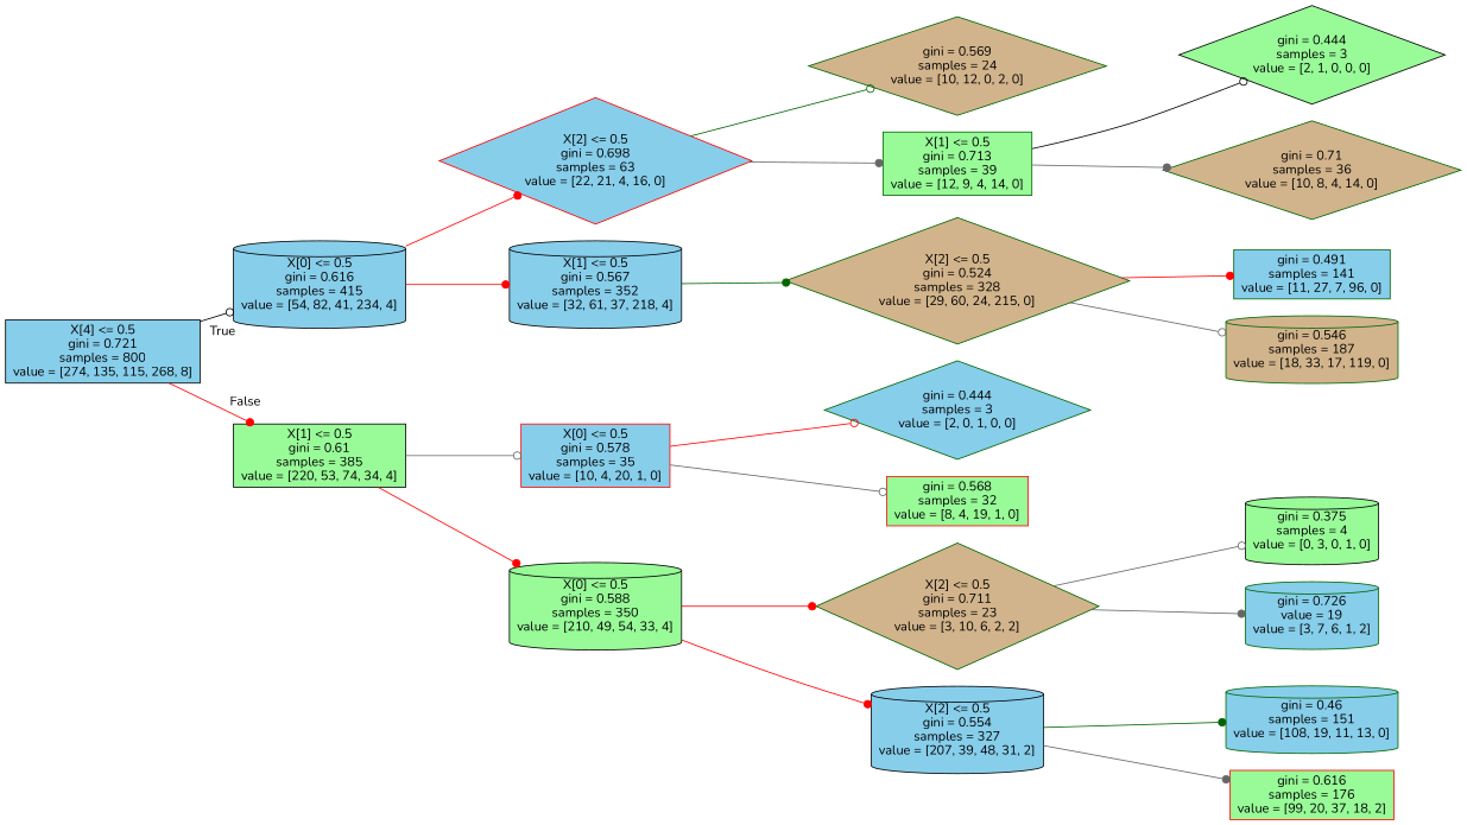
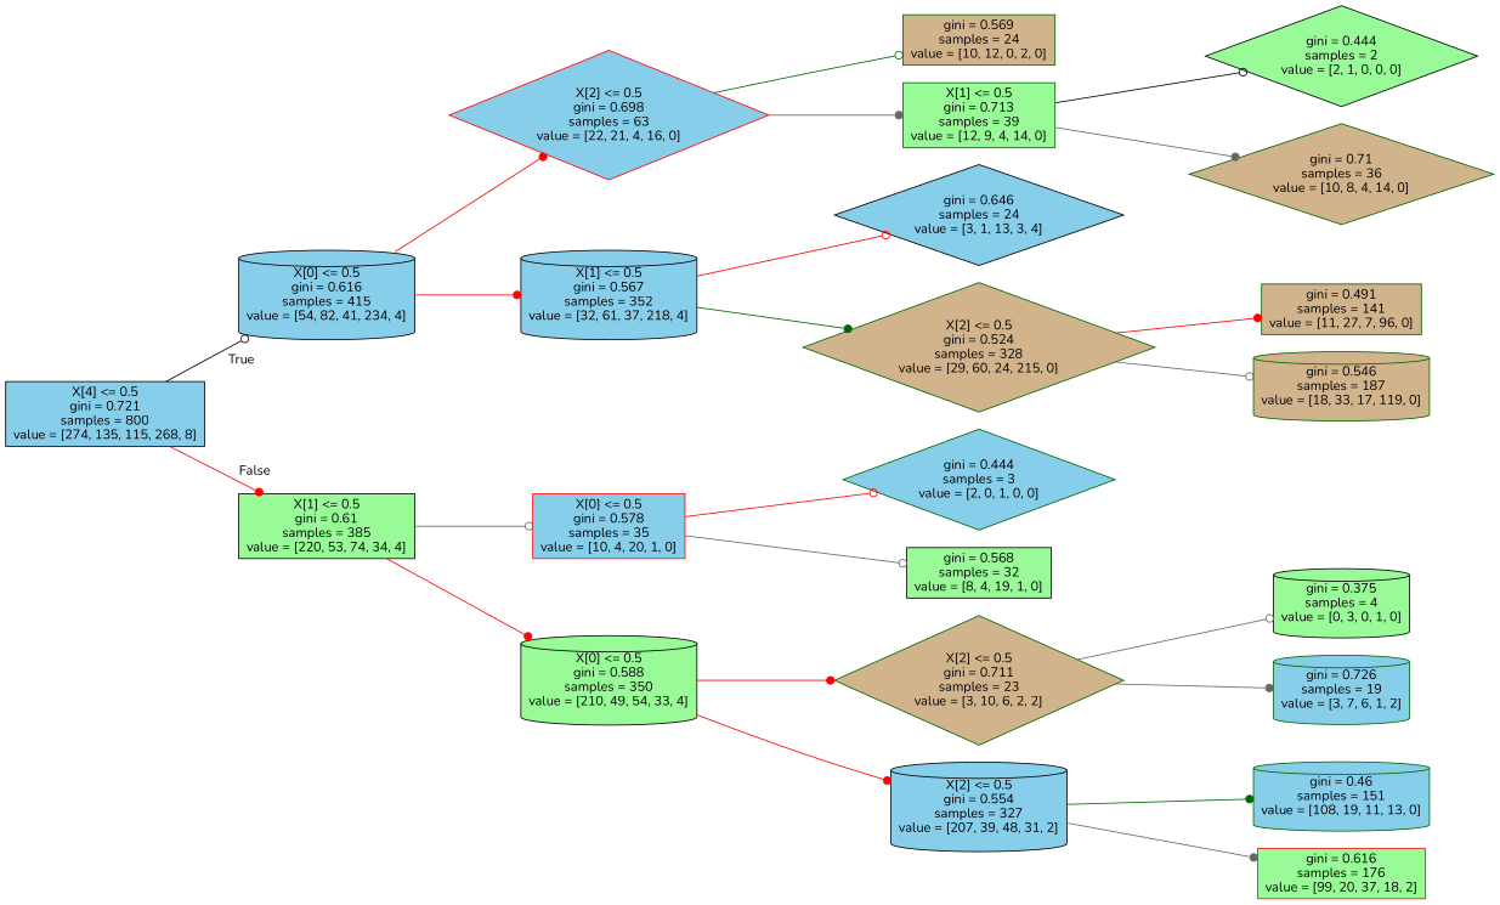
  digraph {
    fontname=Nunito
    rankdir=LR
    node [color=black fillcolor=skyblue fontname=Nunito shape=cylinder style=filled]
    edge [arrowhead=dot color=red fontname=Nunito]
    n1 [label="X[4] <= 0.5\ngini = 0.721\nsamples = 800\nvalue = [274, 135, 115, 268, 8]" shape=box]
    n2 [label="X[0] <= 0.5\ngini = 0.616\nsamples = 415\nvalue = [54, 82, 41, 234, 4]"]
    n3 [fillcolor=palegreen label="X[1] <= 0.5\ngini = 0.61\nsamples = 385\nvalue = [220, 53, 74, 34, 4]" shape=box]
    n4 [color=red label="X[2] <= 0.5\ngini = 0.698\nsamples = 63\nvalue = [22, 21, 4, 16, 0]" shape=diamond]
    n5 [label="X[1] <= 0.5\ngini = 0.567\nsamples = 352\nvalue = [32, 61, 37, 218, 4]"]
    n6 [color=red label="X[0] <= 0.5\ngini = 0.578\nsamples = 35\nvalue = [10, 4, 20, 1, 0]" shape=box]
    n7 [fillcolor=palegreen label="X[0] <= 0.5\ngini = 0.588\nsamples = 350\nvalue = [210, 49, 54, 33, 4]"]
-   n8 [color=darkgreen fillcolor=tan label="gini = 0.569\nsamples = 24\nvalue = [10, 12, 0, 2, 0]" shape=diamond]
+   n8 [color=darkgreen fillcolor=tan label="gini = 0.569\nsamples = 24\nvalue = [10, 12, 0, 2, 0]" shape=box]
    n9 [color=darkgreen fillcolor=palegreen label="X[1] <= 0.5\ngini = 0.713\nsamples = 39\nvalue = [12, 9, 4, 14, 0]" shape=box]
+   n10 [label="gini = 0.646\nsamples = 24\nvalue = [3, 1, 13, 3, 4]" shape=diamond]
    n11 [color=darkgreen fillcolor=tan label="X[2] <= 0.5\ngini = 0.524\nsamples = 328\nvalue = [29, 60, 24, 215, 0]" shape=diamond]
-   n12 [fillcolor=palegreen label="gini = 0.444\nsamples = 3\nvalue = [2, 1, 0, 0, 0]" shape=diamond]
+   n12 [fillcolor=palegreen label="gini = 0.444\nsamples = 2\nvalue = [2, 1, 0, 0, 0]" shape=diamond]
    n13 [color=darkgreen fillcolor=tan label="gini = 0.71\nsamples = 36\nvalue = [10, 8, 4, 14, 0]" shape=diamond]
-   n14 [color=darkgreen label="gini = 0.491\nsamples = 141\nvalue = [11, 27, 7, 96, 0]" shape=box]
+   n14 [color=darkgreen fillcolor=tan label="gini = 0.491\nsamples = 141\nvalue = [11, 27, 7, 96, 0]" shape=box]
    n15 [color=darkgreen fillcolor=tan label="gini = 0.546\nsamples = 187\nvalue = [18, 33, 17, 119, 0]"]
    n16 [color=darkgreen label="gini = 0.444\nsamples = 3\nvalue = [2, 0, 1, 0, 0]" shape=diamond]
-   n17 [color=red fillcolor=palegreen label="gini = 0.568\nsamples = 32\nvalue = [8, 4, 19, 1, 0]" shape=box]
+   n17 [fillcolor=palegreen label="gini = 0.568\nsamples = 32\nvalue = [8, 4, 19, 1, 0]" shape=box]
    n18 [color=darkgreen fillcolor=tan label="X[2] <= 0.5\ngini = 0.711\nsamples = 23\nvalue = [3, 10, 6, 2, 2]" shape=diamond]
    n19 [label="X[2] <= 0.5\ngini = 0.554\nsamples = 327\nvalue = [207, 39, 48, 31, 2]"]
    n20 [fillcolor=palegreen label="gini = 0.375\nsamples = 4\nvalue = [0, 3, 0, 1, 0]"]
-   n21 [color=darkgreen label="gini = 0.726\nvalue = 19\nvalue = [3, 7, 6, 1, 2]"]
+   n21 [color=darkgreen label="gini = 0.726\nsamples = 19\nvalue = [3, 7, 6, 1, 2]"]
    n22 [color=darkgreen label="gini = 0.46\nsamples = 151\nvalue = [108, 19, 11, 13, 0]"]
    n23 [color=red fillcolor=palegreen label="gini = 0.616\nsamples = 176\nvalue = [99, 20, 37, 18, 2]" shape=box]
    n1 -> n2 [arrowhead=odot color=black headlabel=True labelangle=45 labeldistance=2.5]
    n1 -> n3 [headlabel=False labelangle=-45 labeldistance=2.5]
    n2 -> n4
    n2 -> n5
    n3 -> n6 [arrowhead=odot color=gray40]
    n3 -> n7
    n4 -> n8 [arrowhead=odot color=darkgreen]
    n4 -> n9 [color=gray40]
+   n5 -> n10 [arrowhead=odot]
    n5 -> n11 [color=darkgreen]
    n6 -> n16 [arrowhead=odot]
    n6 -> n17 [arrowhead=odot color=gray40]
    n7 -> n18
    n7 -> n19
    n9 -> n12 [arrowhead=odot color=black]
    n9 -> n13 [color=gray40]
    n11 -> n14
    n11 -> n15 [arrowhead=odot color=gray40]
    n18 -> n20 [arrowhead=odot color=gray40]
    n18 -> n21 [color=gray40]
    n19 -> n22 [color=darkgreen]
    n19 -> n23 [color=gray40]
  }
